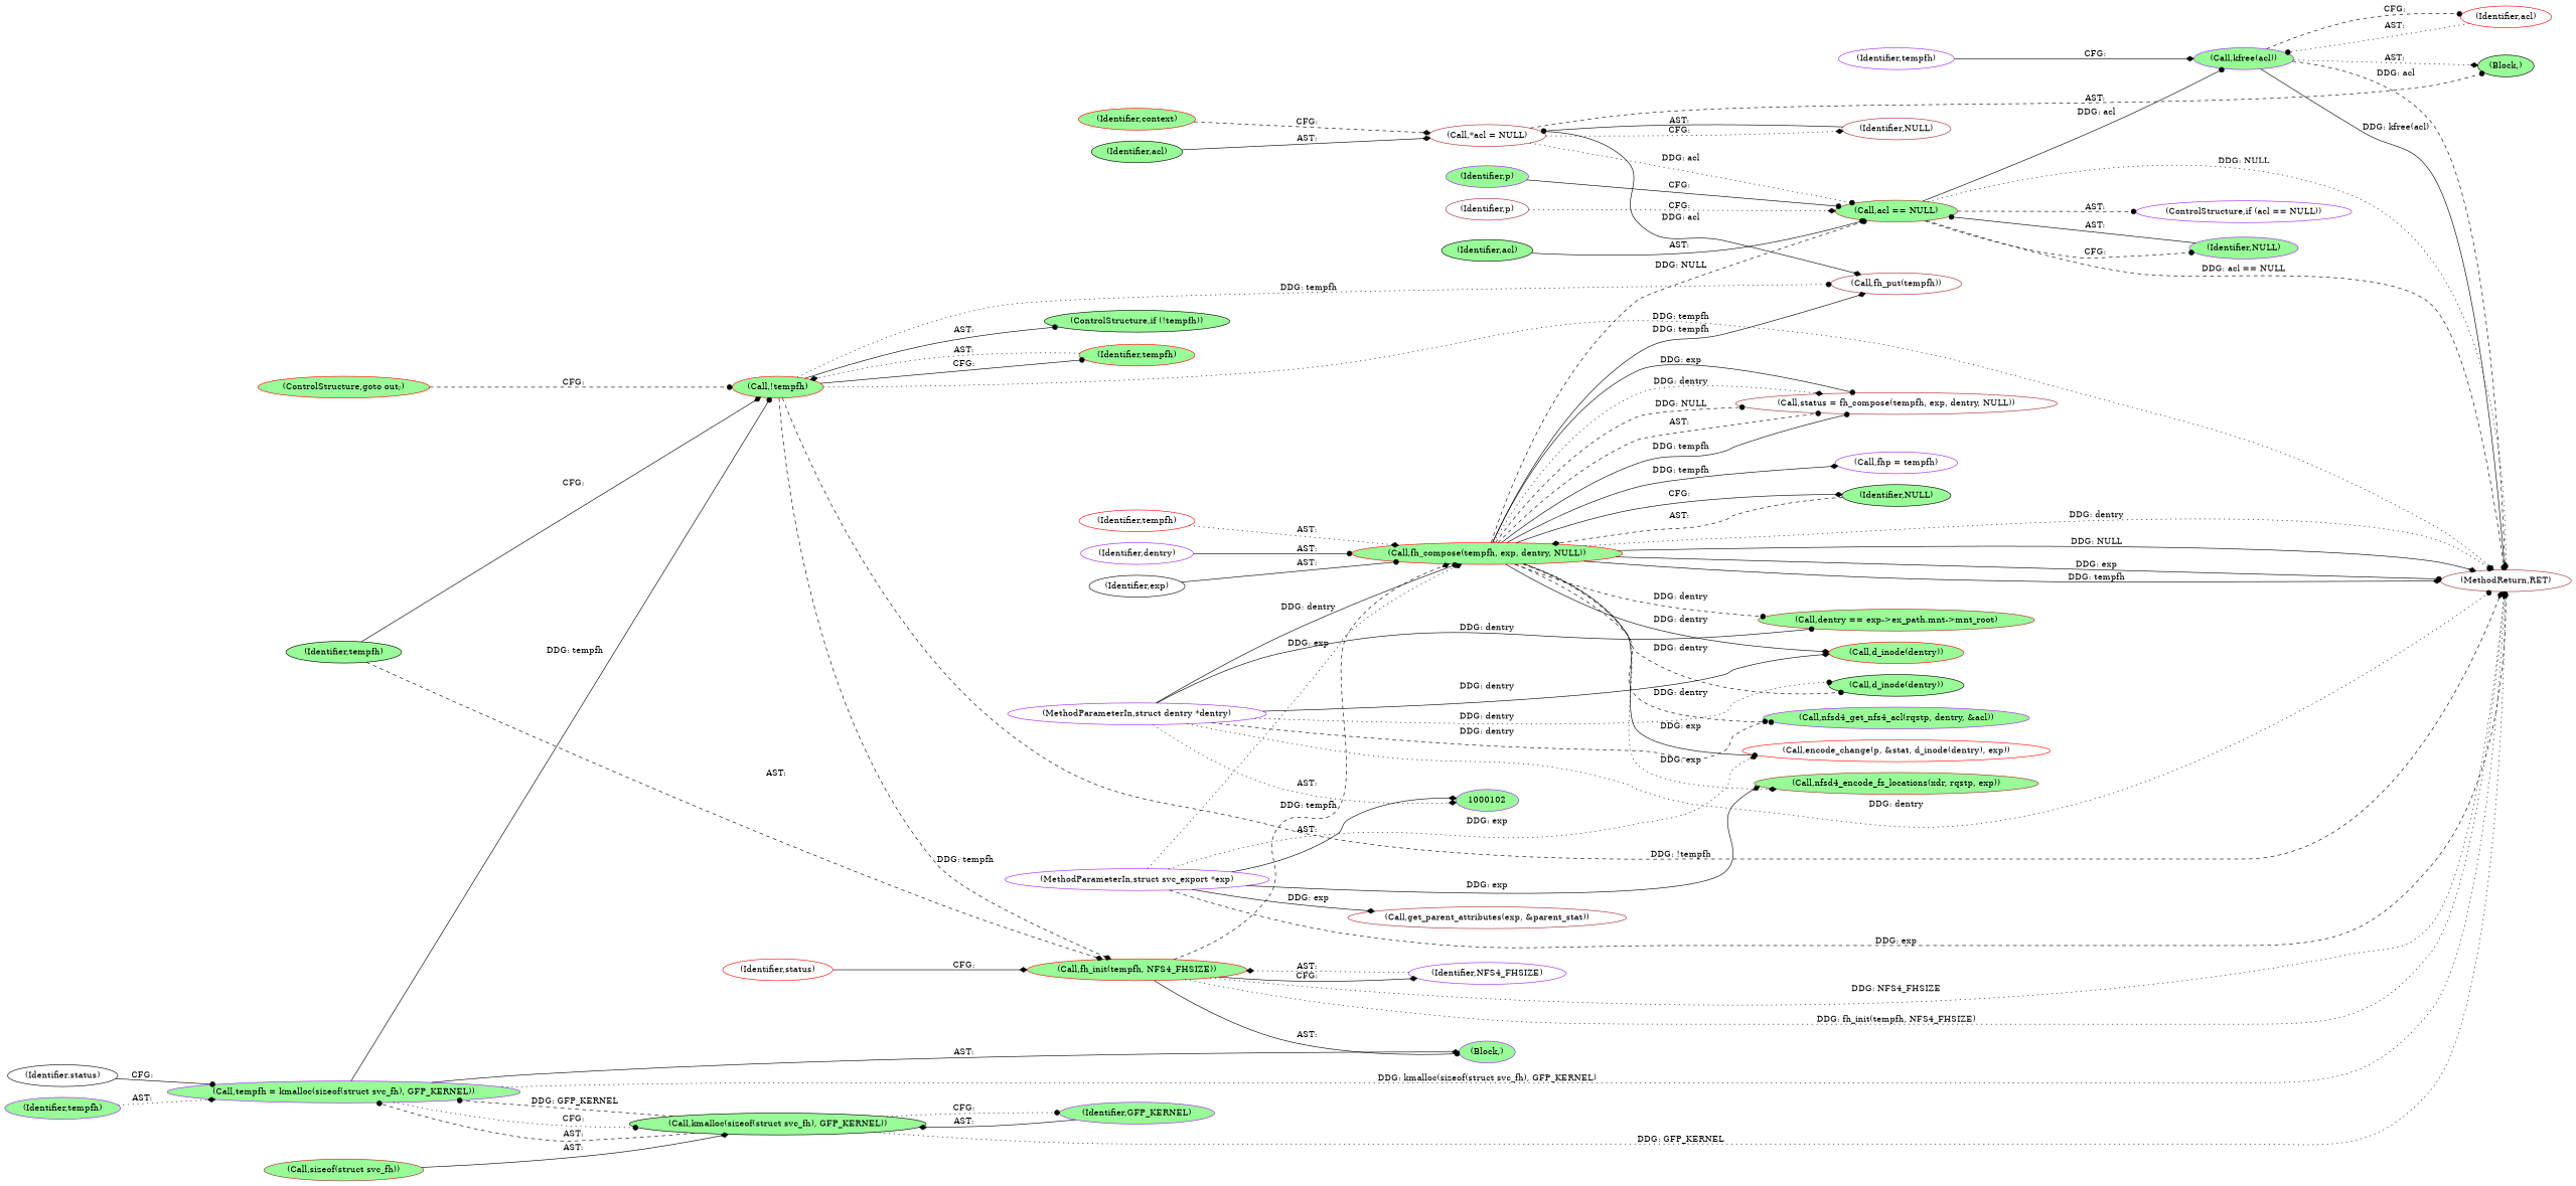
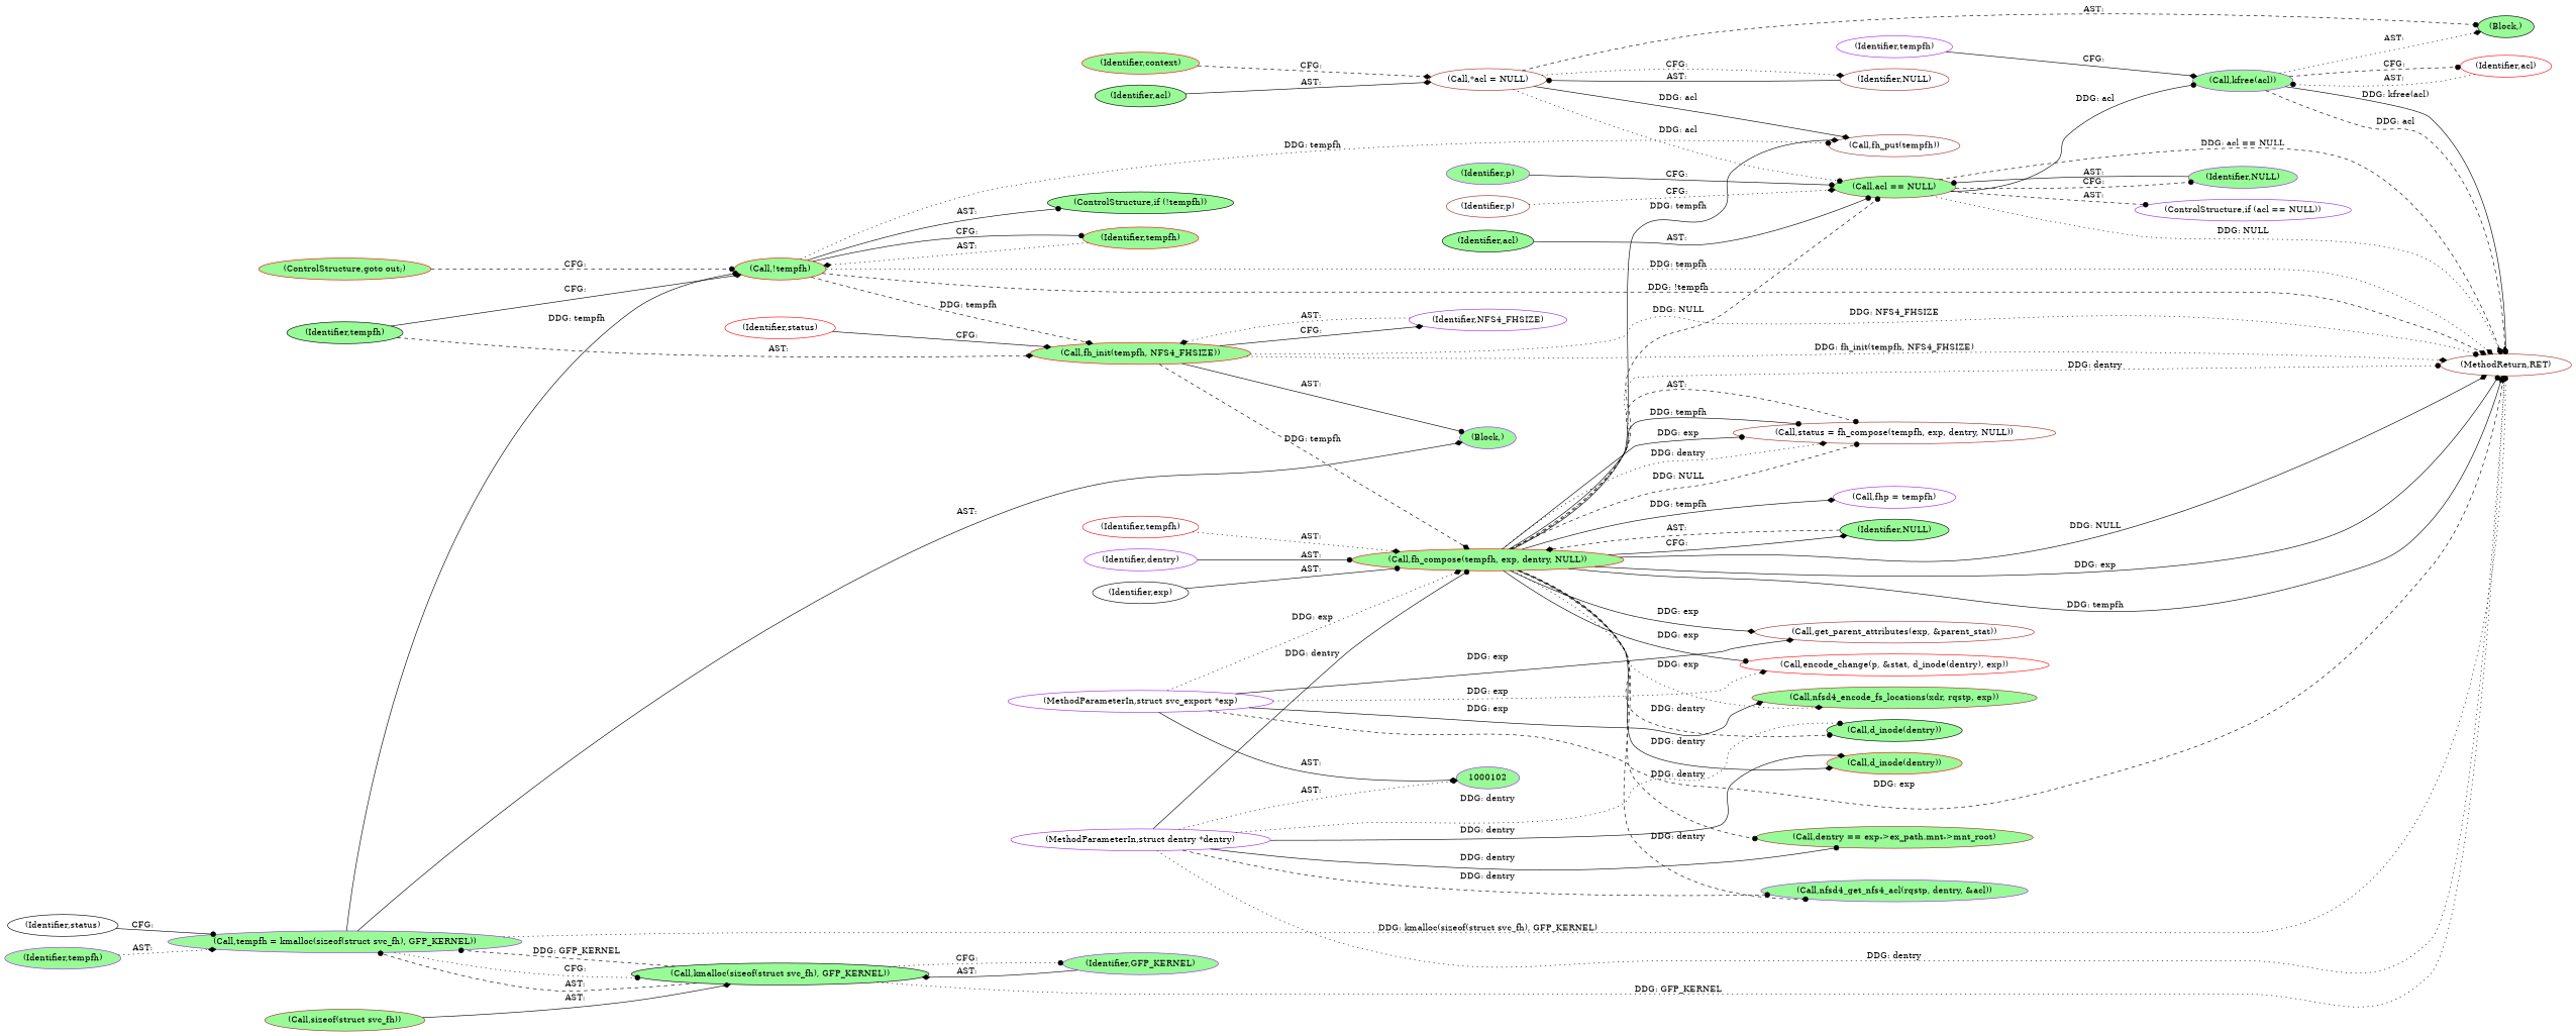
  digraph {
    rankdir=LR
    node [color=purple fillcolor=palegreen style=filled]
    edge [arrowhead=dot style=solid]
    n1 [label="(Call,kfree(acl))"]
    n2 [color=brown fillcolor=white label="(MethodReturn,RET)"]
    n3 [color=red fillcolor=white label="(Identifier,acl)"]
    n4 [color=black label="(Block,)"]
    n5 [color=brown label="(Call,acl == NULL)"]
    n6 [label="(Identifier,NULL)"]
    n7 [fillcolor=white label="(ControlStructure,if (acl == NULL))"]
    n8 [color=brown fillcolor=white label="(Call,*acl = NULL)"]
    n9 [color=brown fillcolor=white label="(Identifier,NULL)"]
    n10 [color=brown fillcolor=white label="(Call,fh_put(tempfh))"]
    n11 [color=red label="(Call,fh_compose(tempfh, exp, dentry, NULL))"]
    n12 [label="(Call,nfsd4_get_nfs4_acl(rqstp, dentry, &acl))"]
    n13 [fillcolor=white label="(Call,fhp = tempfh)"]
    n14 [color=black label="(Identifier,NULL)"]
    n15 [color=brown fillcolor=white label="(Call,get_parent_attributes(exp, &parent_stat))"]
    n16 [color=brown fillcolor=white label="(Call,status = fh_compose(tempfh, exp, dentry, NULL))"]
    n17 [color=brown label="(Call,dentry == exp->ex_path.mnt->mnt_root)"]
    n18 [color=red fillcolor=white label="(Call,encode_change(p, &stat, d_inode(dentry), exp))"]
    n19 [color=red label="(Call,d_inode(dentry))"]
    n20 [color=brown label="(Call,nfsd4_encode_fs_locations(xdr, rqstp, exp))"]
    n21 [color=black label="(Call,d_inode(dentry))"]
    n22 [color=red label="(Call,fh_init(tempfh, NFS4_FHSIZE))"]
    n23 [label="(Block,)"]
    n24 [fillcolor=white label="(Identifier,NFS4_FHSIZE)"]
    n25 [color=red label="(Call,!tempfh)"]
    n26 [color=black label="(ControlStructure,if (!tempfh))"]
    n27 [color=red label="(Identifier,tempfh)"]
    n28 [label="(Call,tempfh = kmalloc(sizeof(struct svc_fh), GFP_KERNEL))"]
    n29 [color=black label="(Call,kmalloc(sizeof(struct svc_fh), GFP_KERNEL))"]
    n30 [label="(Identifier,GFP_KERNEL)"]
    n31 [fillcolor=white label="(MethodParameterIn,struct svc_export *exp)"]
    1000102
    n33 [fillcolor=white label="(MethodParameterIn,struct dentry *dentry)"]
    n34 [color=brown fillcolor=white label="(Identifier,p)"]
    n35 [color=red fillcolor=white label="(Identifier,tempfh)"]
    n36 [color=red label="(Identifier,context)"]
    n37 [fillcolor=white label="(Identifier,dentry)"]
    n38 [color=brown label="(Call,sizeof(struct svc_fh))"]
    n39 [color=black label="(Identifier,acl)"]
    n40 [color=red fillcolor=white label="(Identifier,status)"]
    n41 [color=black fillcolor=white label="(Identifier,status)"]
    n42 [color=black label="(Identifier,acl)"]
    n43 [color=red label="(ControlStructure,goto out;)"]
    n44 [color=black label="(Identifier,tempfh)"]
    n45 [fillcolor=white label="(Identifier,tempfh)"]
    n46 [label="(Identifier,tempfh)"]
    n47 [color=black fillcolor=white label="(Identifier,exp)"]
    n48 [label="(Identifier,p)"]
    n1 -> n2 [arrowhead=diamond label="DDG: acl" style=dashed]
    n1 -> n2 [label="DDG: kfree(acl)"]
    n1 -> n3 [label="CFG: " style=dashed]
    n1 -> n4 [arrowhead=diamond label="AST: " style=dotted]
    n3 -> n1 [label="AST: " style=dotted]
    n5 -> n1 [label="DDG: acl"]
    n5 -> n2 [arrowhead=diamond label="DDG: NULL" style=dotted]
    n5 -> n2 [label="DDG: acl == NULL" style=dashed]
    n5 -> n6 [label="CFG: " style=dashed]
    n5 -> n7 [label="AST: " style=dashed]
    n6 -> n5 [label="AST: "]
    n8 -> n4 [label="AST: " style=dashed]
    n8 -> n5 [label="DDG: acl" style=dotted]
    n8 -> n9 [arrowhead=diamond label="CFG: " style=dotted]
    n8 -> n10 [arrowhead=diamond label="DDG: acl"]
    n9 -> n8 [label="AST: "]
    n11 -> n2 [label="DDG: dentry" style=dotted]
    n11 -> n2 [arrowhead=diamond label="DDG: NULL"]
    n11 -> n2 [label="DDG: exp"]
    n11 -> n2 [arrowhead=diamond label="DDG: tempfh"]
    n11 -> n5 [label="DDG: NULL" style=dashed]
    n11 -> n10 [arrowhead=diamond label="DDG: tempfh"]
    n11 -> n12 [label="DDG: dentry" style=dashed]
    n11 -> n13 [arrowhead=diamond label="DDG: tempfh"]
    n11 -> n14 [arrowhead=diamond label="CFG: "]
+   n11 -> n15 [arrowhead=diamond label="DDG: exp"]
    n11 -> n16 [label="AST: " style=dashed]
    n11 -> n16 [label="DDG: tempfh"]
    n11 -> n16 [label="DDG: exp"]
    n11 -> n16 [arrowhead=diamond label="DDG: dentry" style=dotted]
    n11 -> n16 [label="DDG: NULL" style=dashed]
    n11 -> n17 [label="DDG: dentry" style=dashed]
    n11 -> n18 [label="DDG: exp"]
    n11 -> n19 [arrowhead=diamond label="DDG: dentry"]
    n11 -> n20 [arrowhead=diamond label="DDG: exp" style=dotted]
    n11 -> n21 [label="DDG: dentry" style=dashed]
    n14 -> n11 [arrowhead=diamond label="AST: " style=dashed]
    n22 -> n2 [label="DDG: NFS4_FHSIZE" style=dotted]
    n22 -> n2 [arrowhead=diamond label="DDG: fh_init(tempfh, NFS4_FHSIZE)" style=dotted]
    n22 -> n11 [arrowhead=diamond label="DDG: tempfh" style=dashed]
    n22 -> n23 [label="AST: "]
    n22 -> n24 [arrowhead=diamond label="CFG: "]
    n24 -> n22 [arrowhead=diamond label="AST: " style=dotted]
    n25 -> n2 [arrowhead=diamond label="DDG: !tempfh" style=dashed]
    n25 -> n2 [arrowhead=diamond label="DDG: tempfh" style=dotted]
    n25 -> n10 [label="DDG: tempfh" style=dotted]
    n25 -> n22 [arrowhead=diamond label="DDG: tempfh" style=dashed]
    n25 -> n26 [label="AST: "]
    n25 -> n27 [label="CFG: "]
    n27 -> n25 [arrowhead=diamond label="AST: " style=dotted]
    n28 -> n2 [label="DDG: kmalloc(sizeof(struct svc_fh), GFP_KERNEL)" style=dotted]
    n28 -> n23 [arrowhead=diamond label="AST: "]
    n28 -> n25 [label="DDG: tempfh"]
    n28 -> n29 [label="CFG: " style=dotted]
    n29 -> n2 [label="DDG: GFP_KERNEL" style=dotted]
    n29 -> n28 [label="AST: " style=dashed]
    n29 -> n28 [label="DDG: GFP_KERNEL" style=dashed]
    n29 -> n30 [label="CFG: " style=dotted]
    n30 -> n29 [arrowhead=diamond label="AST: "]
    n31 -> n2 [arrowhead=diamond label="DDG: exp" style=dashed]
    n31 -> n11 [arrowhead=diamond label="DDG: exp" style=dotted]
    n31 -> n15 [arrowhead=diamond label="DDG: exp"]
    n31 -> n18 [arrowhead=diamond label="DDG: exp" style=dotted]
    n31 -> n20 [arrowhead=diamond label="DDG: exp"]
    n31 -> 1000102 [arrowhead=diamond label="AST: "]
    n33 -> n2 [label="DDG: dentry" style=dotted]
    n33 -> n11 [label="DDG: dentry"]
    n33 -> n12 [label="DDG: dentry" style=dashed]
    n33 -> n17 [label="DDG: dentry"]
    n33 -> n19 [arrowhead=diamond label="DDG: dentry"]
    n33 -> n21 [label="DDG: dentry" style=dotted]
    n33 -> 1000102 [arrowhead=diamond label="AST: " style=dotted]
    n34 -> n5 [arrowhead=diamond label="CFG: " style=dotted]
    n35 -> n11 [arrowhead=diamond label="AST: " style=dotted]
    n36 -> n8 [arrowhead=diamond label="CFG: " style=dashed]
    n37 -> n11 [label="AST: "]
    n38 -> n29 [arrowhead=diamond label="AST: "]
    n39 -> n8 [arrowhead=diamond label="AST: "]
    n40 -> n22 [arrowhead=diamond label="CFG: "]
    n41 -> n28 [label="CFG: "]
    n42 -> n5 [label="AST: "]
    n43 -> n25 [label="CFG: " style=dashed]
    n44 -> n22 [arrowhead=diamond label="AST: " style=dashed]
    n44 -> n25 [arrowhead=diamond label="CFG: "]
    n45 -> n1 [arrowhead=diamond label="CFG: "]
    n46 -> n28 [arrowhead=diamond label="AST: " style=dotted]
    n47 -> n11 [label="AST: "]
    n48 -> n5 [label="CFG: "]
  }
